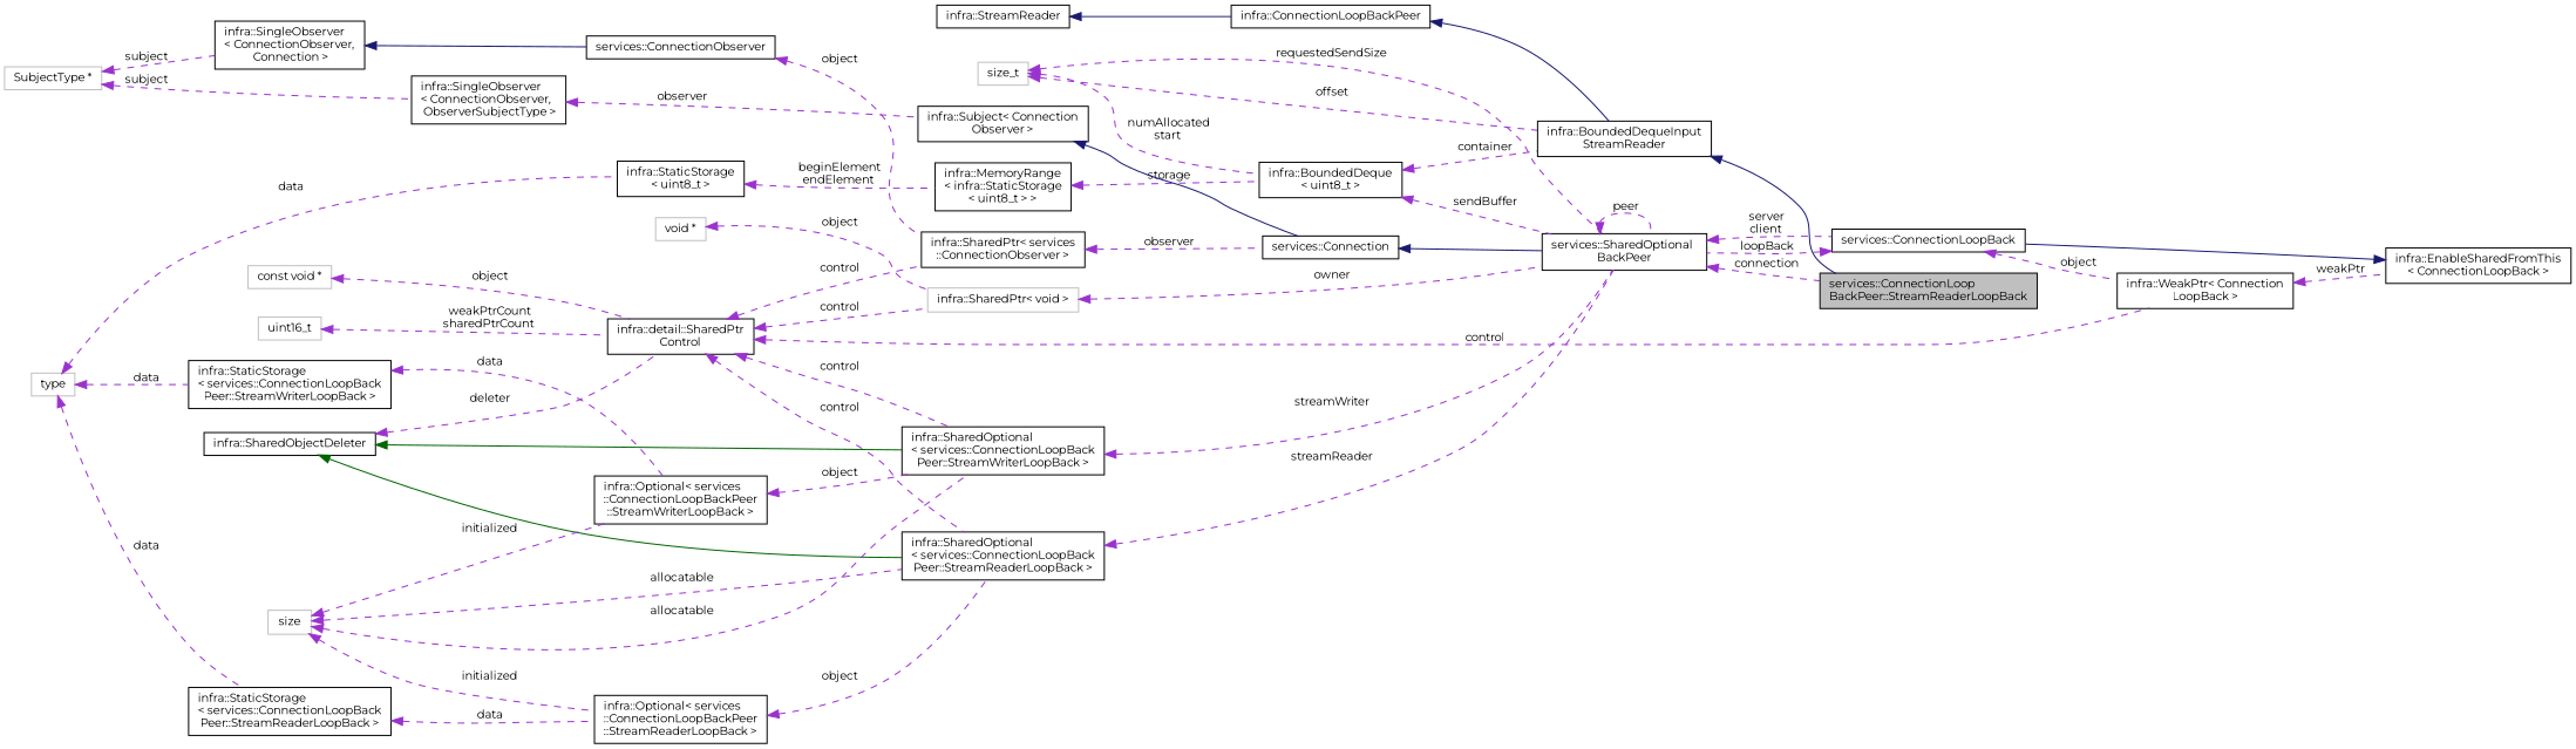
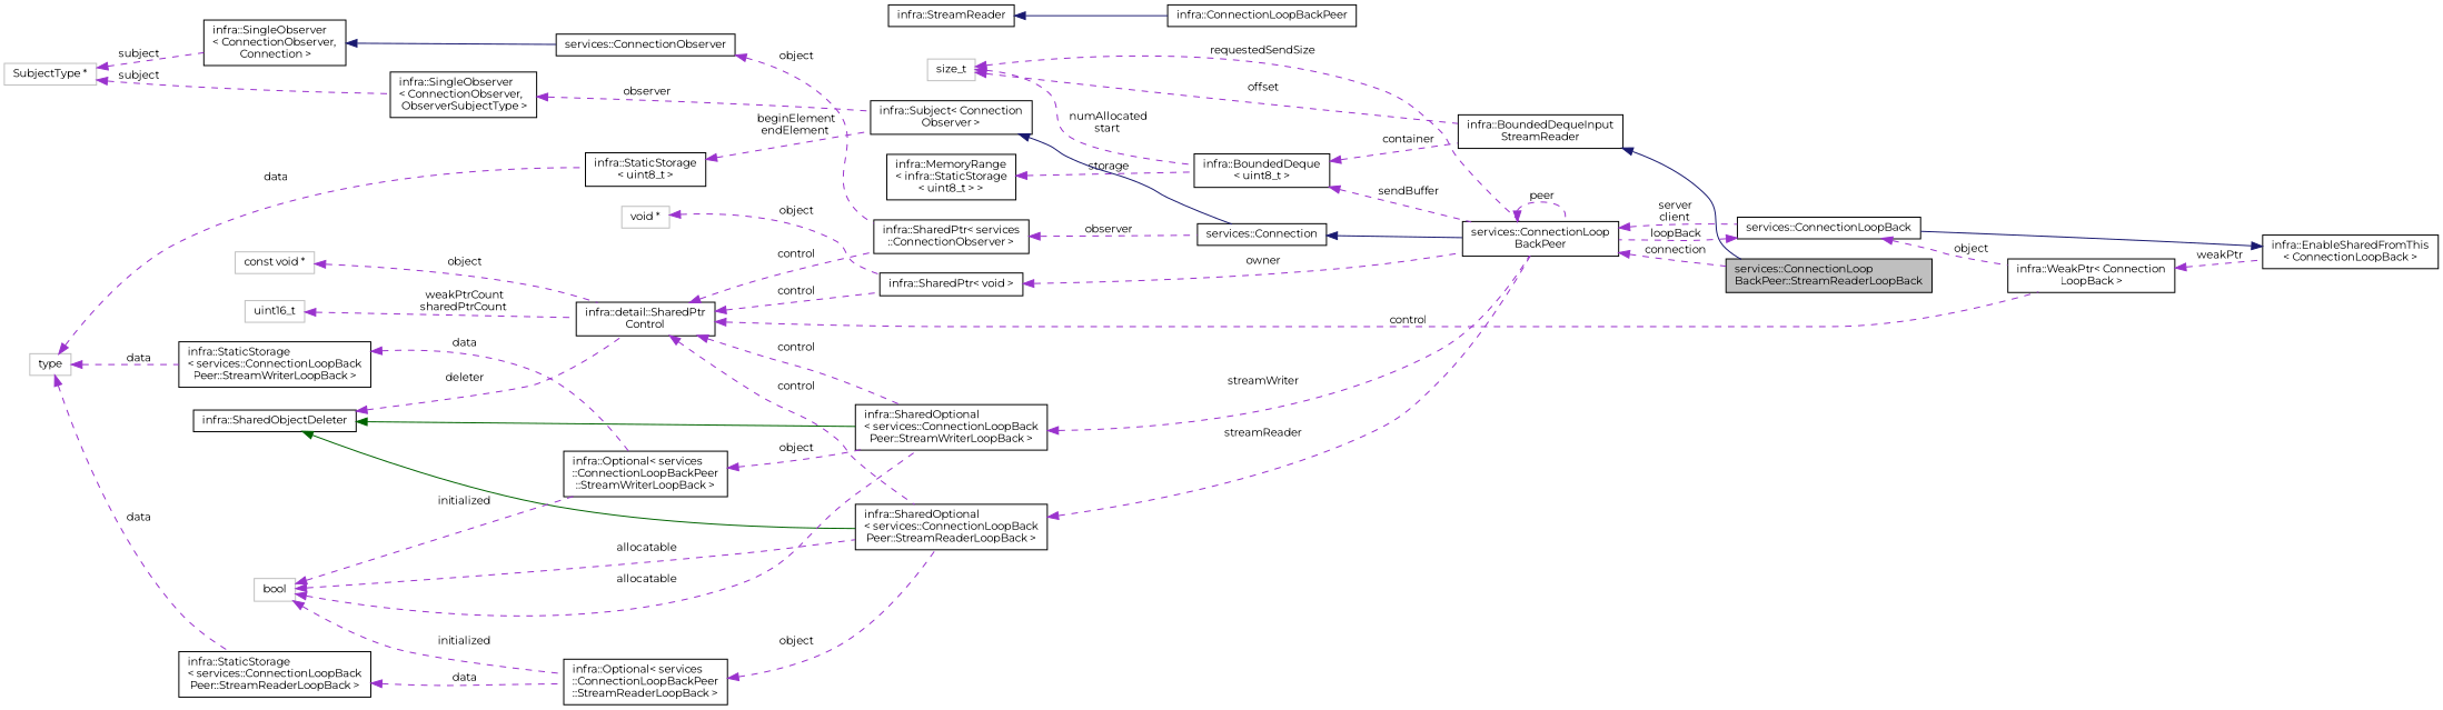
  digraph {
    fontname=Montserrat
    rankdir=LR
    node [color=black fillcolor=white fontname=Montserrat fontsize=10 shape=record style=filled]
    edge [color=darkorchid3 dir=back fontname=Montserrat fontsize=10 labelfontname=Helvetica labelfontsize=10 style=dashed]
    n1 [fillcolor=grey75 fontcolor=black height=0.2 label="services::ConnectionLoop\lBackPeer::StreamReaderLoopBack" width=0.4]
    n2 [height=0.2 label="infra::BoundedDequeInput\lStreamReader" width=0.4]
    n3 [height=0.2 label="infra::ConnectionLoopBackPeer" width=0.4]
    n4 [height=0.2 label="infra::StreamReader" width=0.4]
    n5 [color=grey75 height=0.2 label=size_t width=0.4]
    n6 [height=0.2 label="infra::BoundedDeque\l\< uint8_t \>" width=0.4]
-   n7 [height=0.2 label="services::SharedOptional\lBackPeer" width=0.4]
+   n7 [height=0.2 label="services::ConnectionLoop\lBackPeer" width=0.4]
    n8 [height=0.2 label="services::ConnectionLoopBack" width=0.4]
    n9 [height=0.2 label="infra::MemoryRange\l\< infra::StaticStorage\l\< uint8_t \> \>" width=0.4]
    n10 [height=0.2 label="infra::StaticStorage\l\< uint8_t \>" width=0.4]
    n11 [color=grey75 height=0.2 label=type width=0.4]
    n12 [height=0.2 label="infra::StaticStorage\l\< services::ConnectionLoopBack\lPeer::StreamWriterLoopBack \>" width=0.4]
    n13 [height=0.2 label="infra::StaticStorage\l\< services::ConnectionLoopBack\lPeer::StreamReaderLoopBack \>" width=0.4]
    n14 [height=0.2 label="infra::Optional\< services\l::ConnectionLoopBackPeer\l::StreamWriterLoopBack \>" width=0.4]
    n15 [height=0.2 label="infra::Optional\< services\l::ConnectionLoopBackPeer\l::StreamReaderLoopBack \>" width=0.4]
    n16 [height=0.2 label="infra::WeakPtr\< Connection\lLoopBack \>" width=0.4]
    n17 [height=0.2 label="services::Connection" width=0.4]
    n18 [height=0.2 label="infra::Subject\< Connection\lObserver \>" width=0.4]
    n19 [height=0.2 label="infra::SingleObserver\l\< ConnectionObserver,\l ObserverSubjectType \>" width=0.4]
    n20 [color=grey75 height=0.2 label="SubjectType *" width=0.4]
    n21 [height=0.2 label="infra::SingleObserver\l\< ConnectionObserver,\l Connection \>" width=0.4]
    n22 [height=0.2 label="services::ConnectionObserver" width=0.4]
    n23 [height=0.2 label="infra::SharedPtr\< services\l::ConnectionObserver \>" width=0.4]
    n24 [height=0.2 label="infra::detail::SharedPtr\lControl" width=0.4]
-   n25 [color=grey75 height=0.2 label="infra::SharedPtr\< void \>" width=0.4]
+   n25 [height=0.2 label="infra::SharedPtr\< void \>" width=0.4]
    n26 [height=0.2 label="infra::SharedOptional\l\< services::ConnectionLoopBack\lPeer::StreamWriterLoopBack \>" width=0.4]
    n27 [height=0.2 label="infra::SharedOptional\l\< services::ConnectionLoopBack\lPeer::StreamReaderLoopBack \>" width=0.4]
    n28 [height=0.2 label="infra::EnableSharedFromThis\l\< ConnectionLoopBack \>" width=0.4]
    n29 [color=grey75 height=0.2 label="const void *" width=0.4]
    n30 [color=grey75 height=0.2 label=uint16_t width=0.4]
    n31 [height=0.2 label="infra::SharedObjectDeleter" width=0.4]
    n32 [color=grey75 height=0.2 label="void *" width=0.4]
-   n33 [color=grey75 height=0.2 label=size width=0.4]
+   n33 [color=grey75 height=0.2 label=bool width=0.4]
    n2 -> n1 [color=midnightblue style=solid]
-   n3 -> n2 [color=midnightblue style=solid]
    n4 -> n3 [color=midnightblue style=solid]
    n5 -> n2 [label=" offset"]
    n5 -> n6 [label=" numAllocated\nstart"]
    n5 -> n7 [label=" requestedSendSize"]
    n6 -> n2 [label=" container"]
    n6 -> n7 [label=" sendBuffer"]
    n7 -> n1 [label=" connection"]
    n7 -> n7 [label=" peer"]
    n7 -> n8 [label=" server\nclient"]
    n8 -> n7 [label=" loopBack"]
    n8 -> n16 [label=" object"]
    n9 -> n6 [label=" storage"]
-   n10 -> n9 [label=" beginElement\nendElement"]
+   n10 -> n18 [label=" beginElement\nendElement"]
    n11 -> n10 [label=" data"]
    n11 -> n12 [label=" data"]
    n11 -> n13 [label=" data"]
    n12 -> n14 [label=" data"]
    n13 -> n15 [label=" data"]
    n14 -> n26 [label=" object"]
    n15 -> n27 [label=" object"]
    n16 -> n28 [label=" weakPtr"]
    n17 -> n7 [color=midnightblue style=solid]
    n18 -> n17 [color=midnightblue style=solid]
    n19 -> n18 [label=" observer"]
    n20 -> n19 [label=" subject"]
    n20 -> n21 [label=" subject"]
    n21 -> n22 [color=midnightblue style=solid]
    n22 -> n23 [label=" object"]
    n23 -> n17 [label=" observer"]
    n24 -> n16 [label=" control"]
    n24 -> n23 [label=" control"]
    n24 -> n25 [label=" control"]
    n24 -> n26 [label=" control"]
    n24 -> n27 [label=" control"]
    n25 -> n7 [label=" owner"]
    n26 -> n7 [label=" streamWriter"]
    n27 -> n7 [label=" streamReader"]
    n28 -> n8 [color=midnightblue style=solid]
    n29 -> n24 [label=" object"]
    n30 -> n24 [label=" weakPtrCount\nsharedPtrCount"]
    n31 -> n24 [label=" deleter"]
    n31 -> n26 [color=darkgreen style=solid]
    n31 -> n27 [color=darkgreen style=solid]
    n32 -> n25 [label=" object"]
    n33 -> n14 [label=" initialized"]
    n33 -> n15 [label=" initialized"]
    n33 -> n26 [label=" allocatable"]
    n33 -> n27 [label=" allocatable"]
  }
